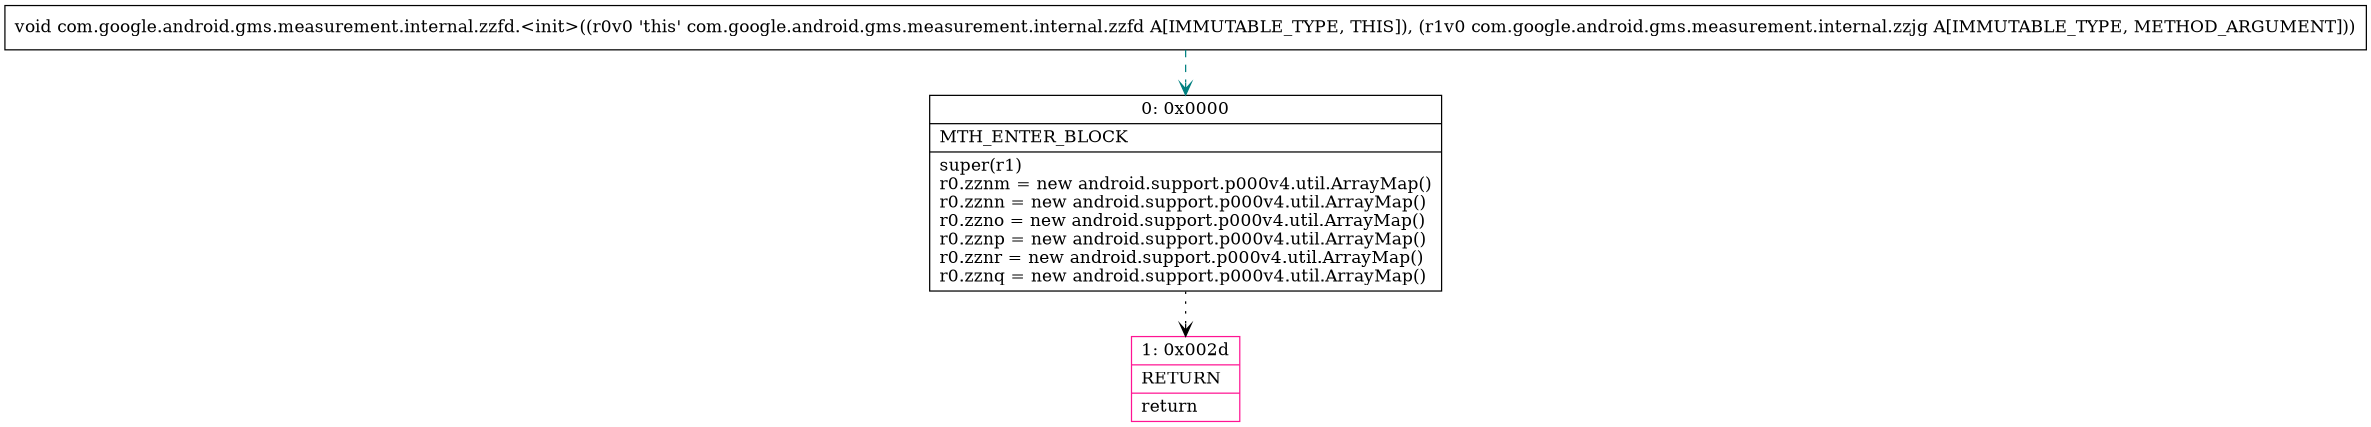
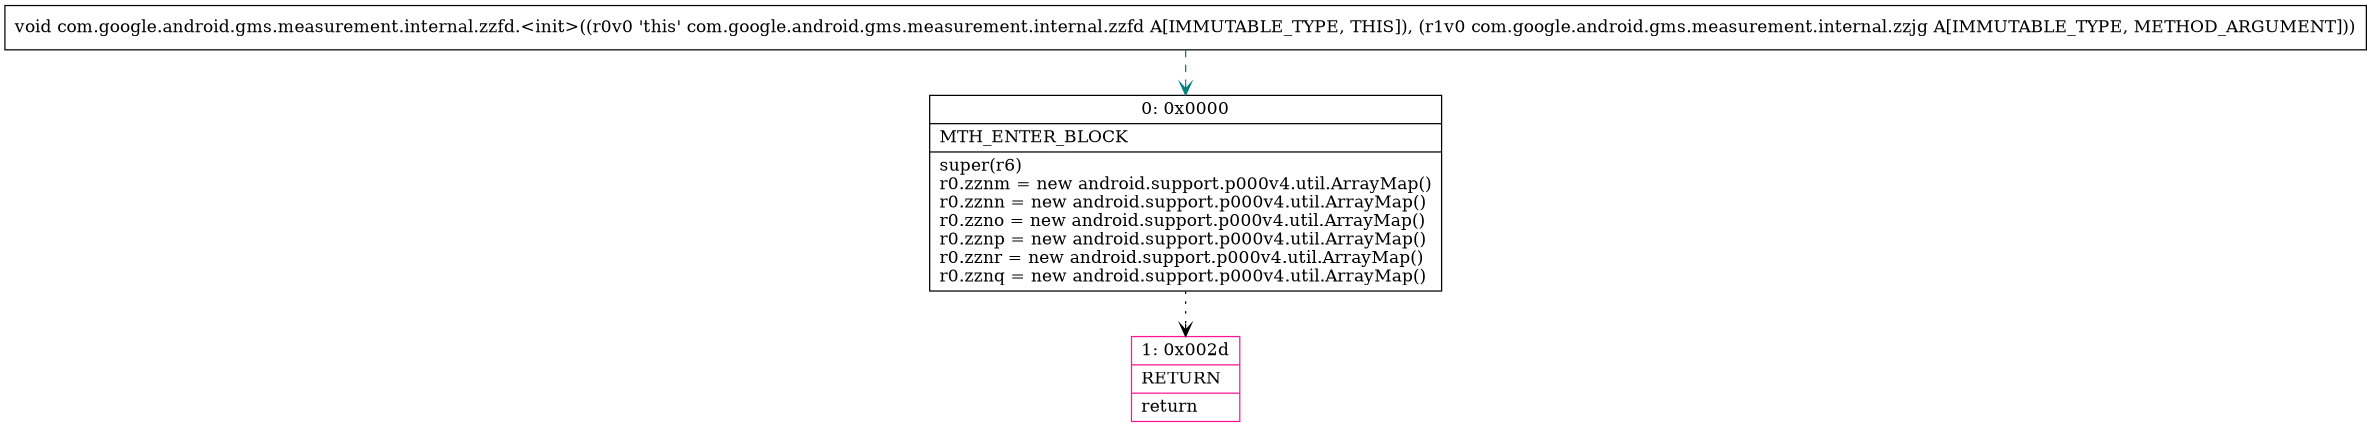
  digraph {
    node [shape=record color=black]
    edge [arrowhead=vee]
-   n1 [label="{0\:\ 0x0000|MTH_ENTER_BLOCK\l|super(r1)\lr0.zznm = new android.support.p000v4.util.ArrayMap()\lr0.zznn = new android.support.p000v4.util.ArrayMap()\lr0.zzno = new android.support.p000v4.util.ArrayMap()\lr0.zznp = new android.support.p000v4.util.ArrayMap()\lr0.zznr = new android.support.p000v4.util.ArrayMap()\lr0.zznq = new android.support.p000v4.util.ArrayMap()\l}"]
+   n1 [label="{0\:\ 0x0000|MTH_ENTER_BLOCK\l|super(r6)\lr0.zznm = new android.support.p000v4.util.ArrayMap()\lr0.zznn = new android.support.p000v4.util.ArrayMap()\lr0.zzno = new android.support.p000v4.util.ArrayMap()\lr0.zznp = new android.support.p000v4.util.ArrayMap()\lr0.zznr = new android.support.p000v4.util.ArrayMap()\lr0.zznq = new android.support.p000v4.util.ArrayMap()\l}"]
    n2 [label="{1\:\ 0x002d|RETURN\l|return\l}" color=deeppink]
    n3 [label="{void com.google.android.gms.measurement.internal.zzfd.\<init\>((r0v0 'this' com.google.android.gms.measurement.internal.zzfd A[IMMUTABLE_TYPE, THIS]), (r1v0 com.google.android.gms.measurement.internal.zzjg A[IMMUTABLE_TYPE, METHOD_ARGUMENT])) }"]
    n1 -> n2 [color=black style=dotted]
    n3 -> n1 [color=teal style=dashed]
  }
